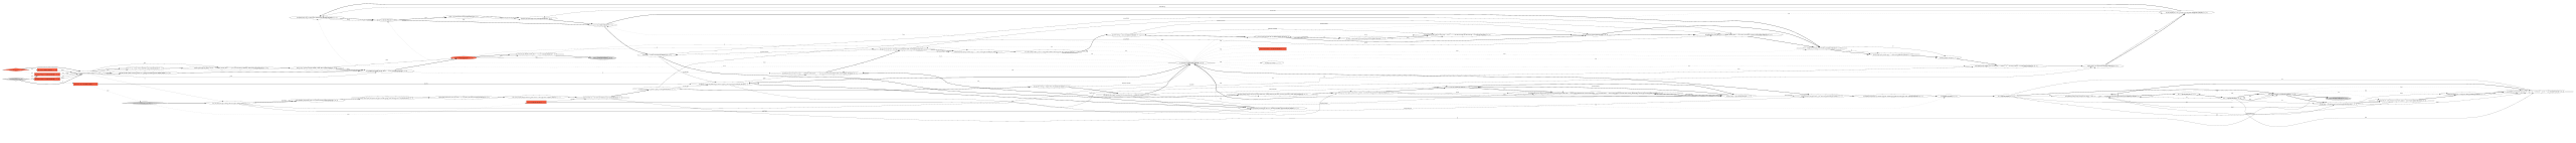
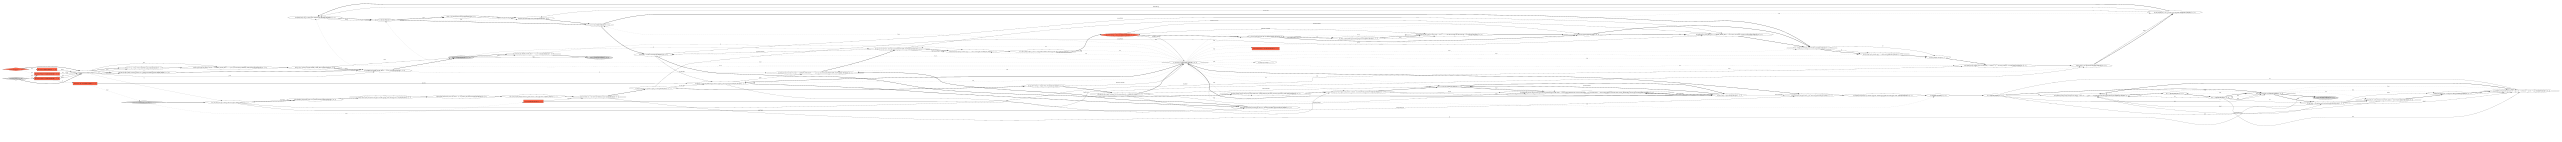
  digraph {
    fontname=Nunito
    rankdir=LR
    node [fillcolor=white fontname=Nunito shape=ellipse style=filled]
    edge [fontname=Nunito style=bold]
    n1 [label="MutableValueInt count = facetCounts.get(facetString)@@@38@@@['0', '0', '1']"]
    n2 [label="null == count@@@39@@@['0', '0', '1']" shape=diamond]
    n3 [label="count = new MutableValueInt()@@@40@@@['0', '0', '1']"]
    n4 [label="facetCounts.put(facetString,count)@@@41@@@['0', '0', '1']"]
    n5 [label="++count.value@@@43@@@['0', '0', '1']"]
    n6 [label="pos += 2@@@68@@@['0', '0', '1']"]
    n7 [label="pos += 2@@@62@@@['0', '0', '1']"]
    n8 [label="assertEquals(\"Facet count mismatch for label #\" + (pos / 2) + \" '\" + label + \"'\",expectedCount,facetCounts.get(label).value)@@@67@@@['0', '0', '1']"]
    n9 [label="String label = (String)previousFacets.get(pos)@@@63@@@['0', '0', '1']"]
    n10 [label="pos < previousFacets.size()@@@61@@@['0', '0', '1']" shape=diamond]
    n11 [label="assertNotNull(\"Expected facet label #\" + (pos / 2) + \" not found: '\" + label + \"'\",count)@@@66@@@['0', '0', '1']"]
    n12 [label="null != previousFacets@@@52@@@['0', '0', '1']" shape=diamond]
    n13 [label="assertEquals(\"Facets not the same as on previous page:previous page facets: \" + Arrays.toString(facets.toArray(new Object(((()) + \"current page facets: \" + Arrays.toString(previousFacets.toArray(new Object(((()),previousFacets,facets)@@@53@@@['0', '0', '1']"]
    n14 [label="previousFacets = facets@@@55@@@['0', '0', '1']"]
    n15 [label="assertNotNull(\"previousFacets is null\",previousFacets)@@@57@@@['0', '0', '1']"]
    n16 [label="0 < docsOnThisPage@@@14@@@['0', '0', '1']" shape=diamond]
    n17 [label="null != params.getInt(CommonParams.ROWS)@@@24@@@['0', '0', '1']" shape=diamond]
    n18 [label="int rows = params.getInt(CommonParams.ROWS)@@@25@@@['0', '0', '1']"]
    n19 [label="assertTrue(\"Too many docs on this page: \" + rows + \" < \" + docsOnThisPage,docsOnThisPage <= rows)@@@26@@@['0', '0', '1']"]
    n20 [label="0 == docsOnThisPage@@@28@@@['0', '0', '1']" shape=diamond]
    n21 [label="int id = Integer.parseInt(doc.get(\"id\").toString())@@@32@@@['0', '0', '1']"]
    n22 [label="assertEquals(\"no more docs, but \" + CURSOR_MARK_NEXT + \" isn't same\",cursorMark,nextCursorMark)@@@29@@@['0', '0', '1']"]
    n23 [label="assertEquals(\"Mismatch in number of facets: \",facetCounts.size(),previousFacets.size() / 2)@@@58@@@['0', '0', '1']"]
    n24 [label="int pos@@@59@@@['0', '0', '1']"]
    n25 [label="pos = 0@@@60@@@['0', '0', '1']"]
    n26 [fillcolor=tomato label="Map<Object,Object> doc@@@31@@@['0', '0', '1']" shape=box]
    n27 [fillcolor=tomato label="int maxSize@@@2@@@['0', '0', '1']" shape=box]
    n28 [label="assertFalse(\"id set bigger then max allowed (\" + maxSize + \"): \" + ids.size(),maxSize < ids.size())@@@35@@@['0', '0', '1']"]
    n29 [label="SentinelIntSet ids = new SentinelIntSet(maxSize,-1)@@@8@@@['0', '0', '1']"]
    n30 [label="Object facet = doc.get(facetField)@@@36@@@['0', '0', '1']"]
    n31 [fillcolor=lightgray label="return ids@@@70@@@['0', '0', '1']"]
    n32 [label="String cursorMark = CURSOR_MARK_START@@@9@@@['0', '0', '1']"]
    n33 [label="assertTrue(\"response doesn't contain \" + CURSOR_MARK_NEXT + \": \" + json,rsp.containsKey(CURSOR_MARK_NEXT))@@@19@@@['0', '0', '1']"]
    n34 [label="String nextCursorMark = (String)rsp.get(CURSOR_MARK_NEXT)@@@20@@@['0', '0', '1']"]
    n35 [label="assertNotNull(CURSOR_MARK_NEXT + \" is null\",nextCursorMark)@@@21@@@['0', '0', '1']"]
    n36 [label="cursorMark = nextCursorMark@@@45@@@['0', '0', '1']"]
    n37 [label="assertNotNull(CURSOR_MARK_NEXT + \" is null\",next)@@@9@@@['1', '0', '0']"]
    n38 [fillcolor=lightgray label="return next@@@10@@@['1', '0', '0']"]
    n39 [label="List<Map<Object,Object>> docs = (List)(((Map)rsp.get(\"response\")).get(\"docs\"))@@@22@@@['0', '0', '1']"]
    n40 [label="String json = assertJQ(req,tests)@@@3@@@['1', '1', '0']"]
    n41 [label="Map<?,?> rsp = (Map<?,?>)fromJSONString(json)@@@4@@@['0', '1', '0']"]
    n42 [label="assertNotNull(CURSOR_MARK_NEXT + \" is null\",next)@@@7@@@['1', '1', '0']"]
    n43 [label="assertTrue(\"response doesn't contain \" + CURSOR_MARK_NEXT + \": \" + json,rsp.containsKey(CURSOR_MARK_NEXT))@@@5@@@['0', '1', '0']"]
    n44 [label="final String facetField = params.get(\"facet.field\")@@@3@@@['0', '0', '1']"]
    n45 [label="@SuppressWarnings({\"rawtypes\"}) Map rsp = (Map)fromJSONString(json)@@@4@@@['1', '0', '0']"]
-   n46 [fillcolor=tomato label="return next@@@8@@@['1', '1', '0']"]
+   n46 [fillcolor=lightgray label="return next@@@8@@@['1', '1', '0']"]
    n47 [label="String next = (String)rsp.get(CURSOR_MARK_NEXT)@@@6@@@['0', '1', '0']"]
    n48 [label="@SuppressWarnings({\"rawtypes\"}) List facets = (List)facetFields.get(facetField)@@@49@@@['0', '0', '1']"]
    n49 [label="assertNotNull(\"facet.field param not specified\",facetField)@@@4@@@['0', '0', '1']"]
    n50 [label="ids.put(id)@@@34@@@['0', '0', '1']"]
    n51 [label="assertFalse(\"walk already seen: \" + id,ids.exists(id))@@@33@@@['0', '0', '1']"]
    n52 [fillcolor=tomato label="assertCursorJQ['0', '1', '0']" shape=diamond]
    n53 [fillcolor=tomato label="String tests@@@2@@@['0', '1', '0']" shape=box]
    n54 [fillcolor=tomato label="SolrQueryRequest req@@@2@@@['1', '1', '0']" shape=box]
    n55 [fillcolor=tomato label="SolrParams params@@@2@@@['0', '0', '1']" shape=box]
    n56 [label="@SuppressWarnings({\"rawtypes\"}) Map rsp = (Map)fromJSONString(json)@@@16@@@['0', '0', '1']"]
    n57 [label="String json = assertJQ(req(params,CURSOR_MARK_PARAM,cursorMark))@@@15@@@['0', '0', '1']"]
    n58 [label="@SuppressWarnings({\"rawtypes\"}) Map facetFields = (Map)((Map)rsp.get(\"facet_counts\")).get(\"facet_fields\")@@@46@@@['0', '0', '1']"]
    n59 [fillcolor=tomato label="SolrQueryRequest req@@@2@@@['1', '0', '0']" shape=box]
    n60 [label="String facetString = null == facet? null: facet.toString()@@@37@@@['0', '0', '1']"]
    n61 [label="docs@@@31@@@['0', '0', '1']"]
-   n62 [label="docsOnThisPage = docs.size()@@@23@@@['0', '0', '1']"]
+   n62 [fillcolor=tomato label="docsOnThisPage = docs.size()@@@23@@@['0', '0', '1']"]
    n63 [label="int expectedCount = ((Number)previousFacets.get(pos + 1)).intValue()@@@64@@@['0', '0', '1']"]
    n64 [label="MutableValueInt count = facetCounts.get(label)@@@65@@@['0', '0', '1']"]
    n65 [fillcolor=lightgray label="assertCursorJQ['1', '0', '0']" shape=diamond]
    n66 [label="@SuppressWarnings({\"rawtypes\"}) List previousFacets = null@@@11@@@['0', '0', '1']"]
    n67 [label="int docsOnThisPage = Integer.MAX_VALUE@@@10@@@['0', '0', '1']"]
    n68 [label="assertEquals(\"facet.limit param not set to -1\",\"-1\",params.get(\"facet.limit\"))@@@6@@@['0', '0', '1']"]
    n69 [label="final Map<String,MutableValueInt> facetCounts = new HashMap<>()@@@7@@@['0', '0', '1']"]
    n70 [label="assertFalse(\"facet.field param contains multiple values\",facetField.contains(\",\"))@@@5@@@['0', '0', '1']"]
    n71 [fillcolor=lightgray label="assertFullWalkNoDupsWithFacets['0', '0', '1']" shape=diamond]
    n1 -> n2
    n1 -> n2 [label=count style=solid]
    n2 -> n3
    n2 -> n3 [label=true style=dotted]
    n2 -> n4 [label=true style=dotted]
    n2 -> n5
    n3 -> n4 [label=count style=solid]
    n3 -> n4
    n4 -> n5
    n5 -> n21
    n5 -> n36
    n6 -> n7
    n7 -> n8 [label=pos style=solid]
    n7 -> n9 [label=pos style=solid]
    n7 -> n10 [label=pos style=solid]
    n7 -> n10
    n7 -> n11 [label=pos style=solid]
    n8 -> n6
    n9 -> n8 [label=label style=solid]
    n9 -> n11 [label=label style=solid]
    n9 -> n63
    n9 -> n64 [label=label style=solid]
    n10 -> n6 [label=true style=dotted]
    n10 -> n7 [label=true style=dotted]
    n10 -> n8 [label=true style=dotted]
    n10 -> n9 [label=true style=dotted]
    n10 -> n9
    n10 -> n11 [label=true style=dotted]
    n10 -> n31
    n10 -> n63 [label=true style=dotted]
    n10 -> n64 [label=true style=dotted]
    n11 -> n8
    n12 -> n13
    n12 -> n13 [label=true style=dotted]
    n12 -> n14
    n13 -> n14
    n14 -> n12 [label=previousFacets]
    n14 -> n13 [label=previousFacets style=solid]
    n14 -> n15 [label=previousFacets style=solid]
    n14 -> n16
    n15 -> n23
    n16 -> n1 [label=true style=dotted]
    n16 -> n2 [label=true style=dotted]
    n16 -> n5 [label=true style=dotted]
    n16 -> n12 [label=true style=dotted]
    n16 -> n15
    n16 -> n17 [label=true style=dotted]
    n16 -> n20 [label=true style=dotted]
    n16 -> n21 [label=true style=dotted]
    n16 -> n24 [label=true style=dotted]
    n16 -> n26 [label=true style=dotted]
    n16 -> n28 [label=true style=dotted]
    n16 -> n30 [label=true style=dotted]
    n16 -> n33 [label=true style=dotted]
    n16 -> n34 [label=true style=dotted]
    n16 -> n35 [label=true style=dotted]
    n16 -> n36 [label=true style=dotted]
    n16 -> n39 [label=true style=dotted]
    n16 -> n48 [label=true style=dotted]
    n16 -> n50 [label=true style=dotted]
    n16 -> n51 [label=true style=dotted]
    n16 -> n56 [label=true style=dotted]
    n16 -> n57
    n16 -> n57 [label=true style=dotted]
    n16 -> n58 [label=true style=dotted]
    n16 -> n60 [label=true style=dotted]
    n16 -> n61 [label=true style=dotted]
    n16 -> n62 [label=true style=dotted]
    n17 -> n18 [label=true style=dotted]
    n17 -> n18
    n17 -> n19 [label=true style=dotted]
    n17 -> n20
    n18 -> n19 [label=rows style=solid]
    n18 -> n19
    n19 -> n20
    n20 -> n21
    n20 -> n22 [label=true style=dotted]
    n20 -> n22
    n21 -> n50 [label=id style=solid]
    n21 -> n51
    n21 -> n51 [label=id style=solid]
    n22 -> n21
    n23 -> n24
    n24 -> n25
    n25 -> n8 [label=pos style=solid]
    n25 -> n9 [label=pos style=solid]
    n25 -> n10 [label=pos style=solid]
    n25 -> n10
    n25 -> n11 [label=pos style=solid]
    n27 -> n28 [label=maxSize style=solid]
    n27 -> n29 [label=maxSize style=solid]
    n28 -> n30
    n29 -> n31 [label=ids style=solid]
    n29 -> n32
    n30 -> n60 [label=facet style=solid]
    n30 -> n60
    n32 -> n22 [label=cursorMark style=solid]
    n32 -> n57 [label=cursorMark style=solid]
    n32 -> n67
    n33 -> n34
    n34 -> n22 [label=nextCursorMark style=solid]
    n34 -> n35
    n34 -> n35 [label=nextCursorMark style=solid]
    n34 -> n36 [label=nextCursorMark style=solid]
    n35 -> n39
    n36 -> n22 [label=cursorMark style=solid]
    n36 -> n57 [label=cursorMark style=solid]
    n36 -> n58
    n37 -> n35 [label=0 style=dashed]
    n37 -> n38
    n39 -> n62
    n40 -> n41 [label=json style=solid]
    n40 -> n41
    n40 -> n42 [label=json style=solid]
    n40 -> n43 [label=json style=solid]
    n40 -> n44 [label=0 style=dashed]
    n40 -> n45 [label=json style=solid]
    n40 -> n45
    n41 -> n43
    n42 -> n33 [label=0 style=dashed]
    n42 -> n46
    n43 -> n47
    n44 -> n30 [label=facetField style=solid]
    n44 -> n48 [label=facetField style=solid]
    n44 -> n49 [label=facetField style=solid]
    n44 -> n49
    n45 -> n42
    n46 -> n34 [label=0 style=dashed]
    n46 -> n37 [label=next style=solid]
    n46 -> n37
    n46 -> n38 [label=next style=solid]
    n47 -> n42
    n47 -> n42 [label=next style=solid]
    n47 -> n46 [label=next style=solid]
    n48 -> n12
    n48 -> n13 [label=facets style=solid]
    n48 -> n14 [label=facets style=solid]
    n49 -> n70
    n50 -> n28
    n51 -> n50
    n52 -> n40
    n52 -> n53 [label=true style=dotted]
    n52 -> n54 [label=true style=dotted]
    n53 -> n40 [label=tests style=solid]
    n54 -> n40 [label=req style=solid]
    n54 -> n40 [label=tests style=solid]
    n54 -> n55 [label=0 style=dashed]
    n55 -> n57 [label=params style=solid]
    n55 -> n71 [label=true style=dotted]
    n56 -> n33
    n57 -> n33 [label=json style=solid]
    n57 -> n56
    n57 -> n56 [label=json style=solid]
    n58 -> n48
    n59 -> n40 [label=req style=solid]
    n60 -> n1
    n60 -> n1 [label=facetString style=solid]
    n60 -> n4 [label=facetString style=solid]
+   n62 -> n16 [label=docsOnThisPage style=solid]
    n62 -> n17
    n62 -> n19 [label=docsOnThisPage style=solid]
    n62 -> n20 [label=previousFacets style=solid]
    n63 -> n8 [label=expectedCount style=solid]
    n63 -> n64
    n64 -> n11 [label=count style=solid]
    n64 -> n11
    n65 -> n40
    n65 -> n54 [label=true style=solid]
    n65 -> n59 [label=true style=dotted]
    n66 -> n12 [label=previousFacets style=solid]
    n66 -> n13 [label=previousFacets style=solid]
    n66 -> n15 [label=previousFacets style=solid]
    n66 -> n16
    n67 -> n16 [label=docsOnThisPage style=solid]
    n67 -> n66
    n68 -> n69
    n69 -> n29
    n70 -> n68
    n71 -> n27 [label=true style=dotted]
    n71 -> n44
  }
